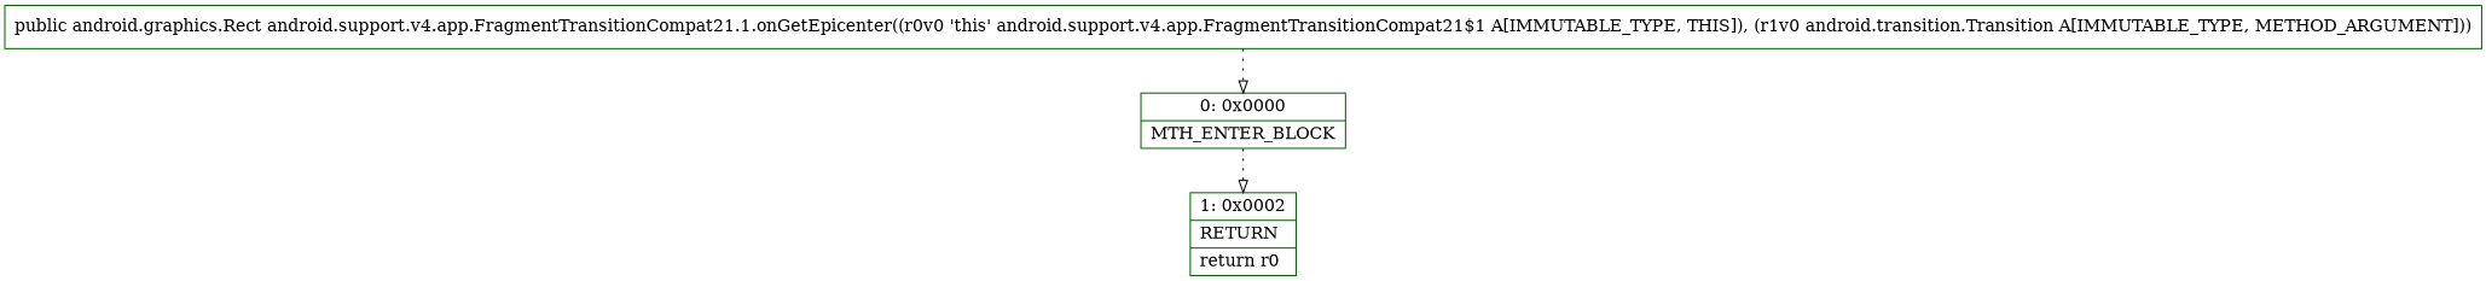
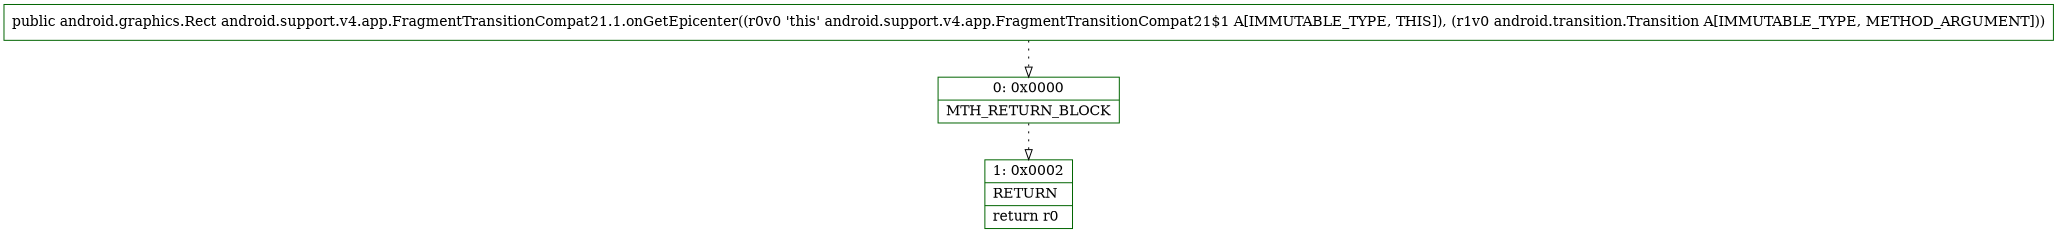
  digraph {
    node [shape=record color=darkgreen]
    edge [style=dotted arrowhead=onormal]
-   n1 [label="{0\:\ 0x0000|MTH_ENTER_BLOCK\l}"]
+   n1 [label="{0\:\ 0x0000|MTH_RETURN_BLOCK\l}"]
    n2 [label="{1\:\ 0x0002|RETURN\l|return r0\l}"]
    n3 [label="{public android.graphics.Rect android.support.v4.app.FragmentTransitionCompat21.1.onGetEpicenter((r0v0 'this' android.support.v4.app.FragmentTransitionCompat21$1 A[IMMUTABLE_TYPE, THIS]), (r1v0 android.transition.Transition A[IMMUTABLE_TYPE, METHOD_ARGUMENT])) }"]
    n1 -> n2
    n3 -> n1
  }
